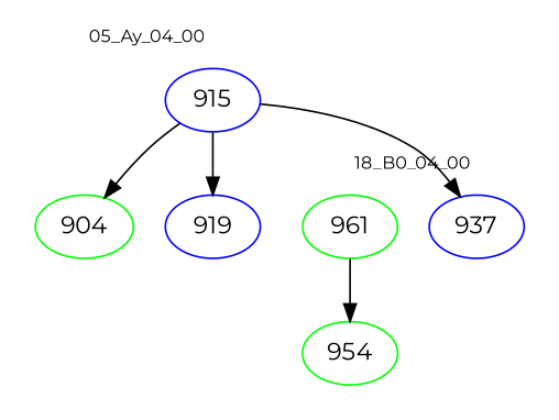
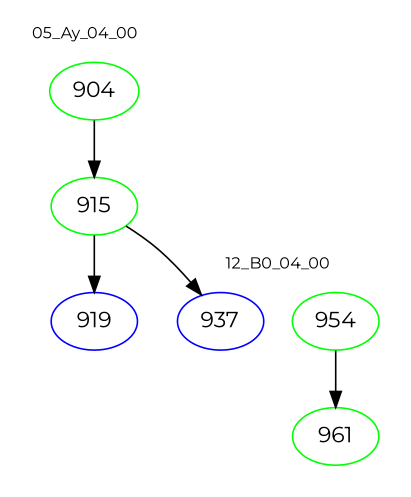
  digraph {
    fontname=Montserrat
    node [color=green fontname=Montserrat]
    edge [color=black fontname=Montserrat]
-   n1 [color=blue label=915]
+   n1 [label=915]
    n2 [label=904]
    n3 [color=blue label=919]
    n4 [label=954]
    n5 [color=blue label=937]
    n6 [label=961]
    subgraph cluster_1 {
      color=white
      fontsize=10
      label="05_Ay_04_00"
      n1
      n2
      n3
    }
    subgraph cluster_2 {
      color=white
      fontsize=10
-     label="18_B0_04_00"
+     label="12_B0_04_00"
      n4
      n5
      n6
    }
-   n1 -> n2
+   n2 -> n1
    n1 -> n3
    n1 -> n5
-   n6 -> n4
+   n4 -> n6
  }
